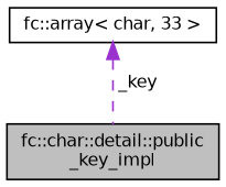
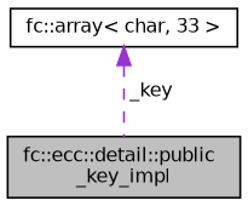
  digraph {
    node [color=black fontname=Helvetica fontsize=10 shape=record style=filled]
-   n1 [fillcolor=grey75 fontcolor=black height=0.2 label="fc::char::detail::public\l_key_impl" width=0.4]
+   n1 [fillcolor=grey75 fontcolor=black height=0.2 label="fc::ecc::detail::public\l_key_impl" width=0.4]
    n2 [fillcolor=white height=0.2 label="fc::array\< char, 33 \>" width=0.4]
    n2 -> n1 [color=darkorchid3 dir=back fontname=Helvetica fontsize=10 label=" _key" labelfontname=Helvetica labelfontsize=10 style=dashed]
  }
